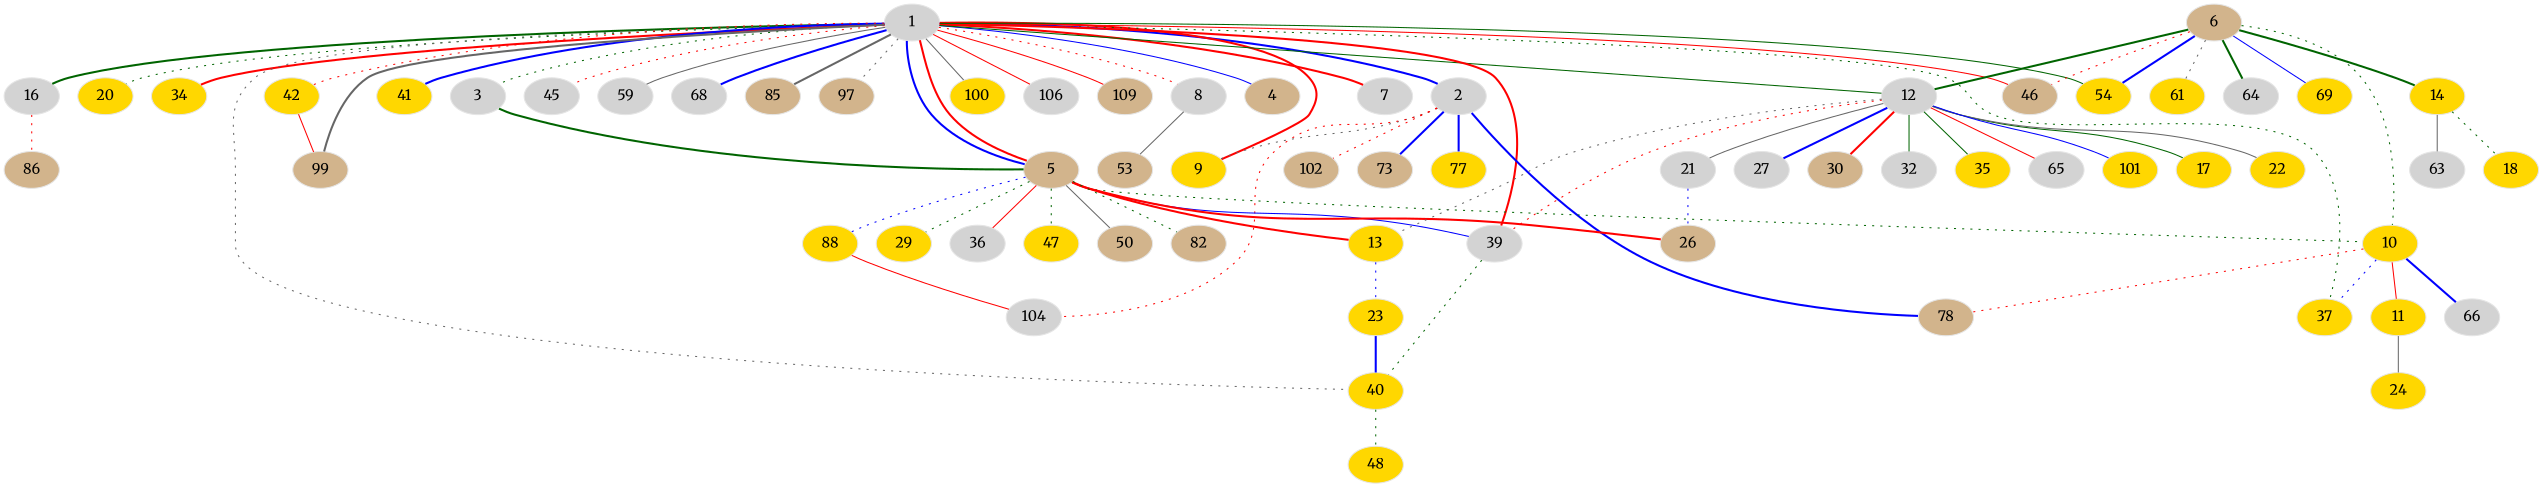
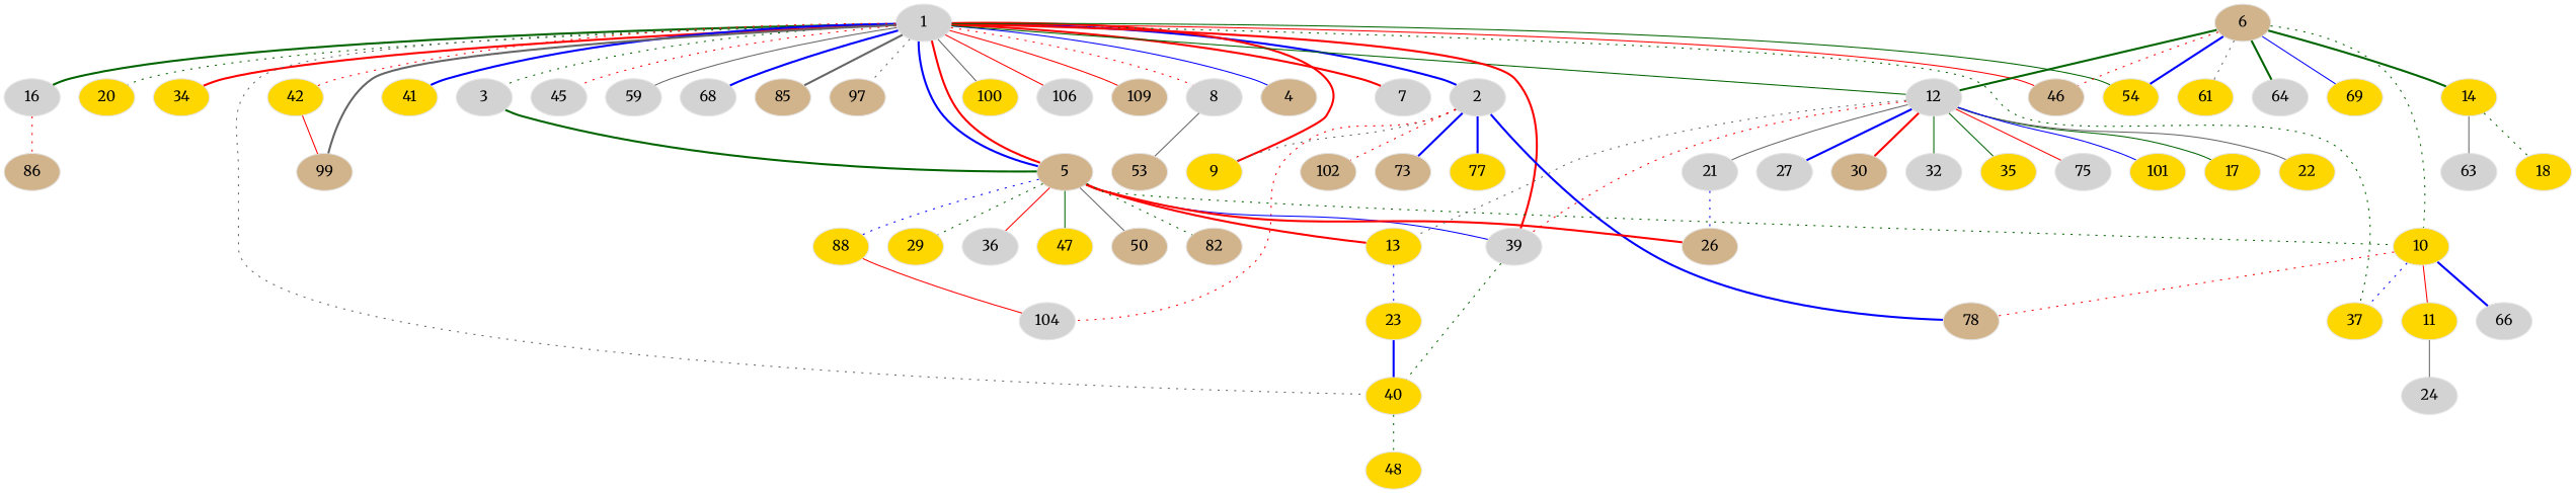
  graph {
    fontname=Merriweather
    node [color=gray90 fillcolor=gold fontname=Merriweather style=filled]
    edge [color=red fontname=Merriweather style=dotted]
    1 [fillcolor=lightgrey]
    2 [fillcolor=lightgrey]
    3 [fillcolor=lightgrey super="+25"]
    4 [fillcolor=tan]
    5 [fillcolor=tan super="+33+28"]
    7 [fillcolor=lightgrey]
    8 [fillcolor=lightgrey]
    9
    12 [fillcolor=lightgrey super="+38"]
    16 [fillcolor=lightgrey]
    20
    34 [super="+57"]
    37 [super="+107"]
    39 [fillcolor=lightgrey super="+103"]
    40 [super="+51"]
    41 [super="+96+56+52"]
    42
    45 [fillcolor=lightgrey]
    46 [fillcolor=tan super="+75+84"]
    59 [fillcolor=lightgrey]
    68 [fillcolor=lightgrey]
    85 [fillcolor=tan]
    97 [fillcolor=tan]
    99 [fillcolor=tan]
    100
    106 [fillcolor=lightgrey]
    109 [fillcolor=tan]
    54
    73 [fillcolor=tan]
    77
    78 [fillcolor=tan]
    102 [fillcolor=tan]
    104 [fillcolor=lightgrey]
    10 [super="+19+31"]
    13 [super="+15"]
    26 [fillcolor=tan super="+93"]
    29
    36 [fillcolor=lightgrey]
    47 [super="+58+74"]
    50 [fillcolor=tan]
    82 [fillcolor=tan]
    88 [super="+94"]
    6 [fillcolor=tan]
    14
    61
    64 [fillcolor=lightgrey]
    69
    53 [fillcolor=tan]
    17
    21 [fillcolor=lightgrey super="+43+60"]
    22
    27 [fillcolor=lightgrey super="+49+44"]
    30 [fillcolor=tan]
    32 [fillcolor=lightgrey]
    35
-   65 [fillcolor=lightgrey]
+   65 [fillcolor=lightgrey label=75]
    101
    86 [fillcolor=tan]
    48
    11 [super="+67"]
    66 [fillcolor=lightgrey]
    23
    18
    63 [fillcolor=lightgrey super="+80"]
-   24 [super="+81"]
+   24 [fillcolor=lightgrey super="+81"]
    1 -- 2 [color=blue style=bold]
    1 -- 3 [color=darkgreen]
    1 -- 4 [color=blue style=solid]
    1 -- 5 [color=blue style=bold]
    1 -- 5 [style=bold]
    1 -- 7 [style=bold]
    1 -- 8
    1 -- 9 [style=bold]
    1 -- 12 [color=darkgreen style=solid]
    1 -- 16 [color=darkgreen style=bold]
    1 -- 20 [color=darkgreen]
    1 -- 34 [style=bold]
    1 -- 37 [color=darkgreen]
    1 -- 39 [style=bold]
    1 -- 40 [color=gray40]
    1 -- 41 [color=blue style=bold]
    1 -- 42
    1 -- 45
    1 -- 46 [style=solid weight=2]
    1 -- 59 [color=gray40 style=solid]
    1 -- 68 [color=blue style=bold]
    1 -- 85 [color=gray40 style=bold]
    1 -- 97 [color=gray40]
    1 -- 99 [color=gray40 style=bold]
    1 -- 100 [color=gray40 style=solid]
    1 -- 106 [style=solid]
    1 -- 109 [style=solid]
    1 -- 54 [color=darkgreen style=solid]
    2 -- 9 [color=gray40]
    2 -- 73 [color=blue style=bold]
    2 -- 77 [color=blue style=bold]
    2 -- 78 [color=blue style=bold]
    2 -- 102
    2 -- 104
    3 -- 5 [color=darkgreen style=bold]
    5 -- 39 [color=blue style=solid]
    5 -- 10 [color=darkgreen]
    5 -- 13 [style=bold]
    5 -- 26 [style=bold]
    5 -- 29 [color=darkgreen]
    5 -- 36 [style=solid]
-   5 -- 47 [color=darkgreen]
+   5 -- 47 [color=darkgreen style=solid]
    5 -- 50 [color=gray40 style=solid]
    5 -- 82 [color=darkgreen]
    5 -- 88 [color=blue]
    8 -- 53 [color=gray40 style=solid]
    12 -- 39
    12 -- 13 [color=gray40]
    12 -- 17 [color=darkgreen style=solid]
    12 -- 21 [color=gray40 style=solid]
    12 -- 22 [color=gray40 style=solid]
    12 -- 27 [color=blue style=bold]
    12 -- 30 [style=bold]
    12 -- 32 [color=darkgreen style=solid]
    12 -- 35 [color=darkgreen style=solid]
    12 -- 65 [style=solid]
    12 -- 101 [color=blue style=solid]
    16 -- 86
    39 -- 40 [color=darkgreen]
    40 -- 48 [color=darkgreen]
    42 -- 99 [style=solid]
    10 -- 37 [color=blue]
    10 -- 78
    10 -- 11 [style=solid]
    10 -- 66 [color=blue style=bold]
    13 -- 23 [color=blue]
    88 -- 104 [style=solid]
    6 -- 12 [color=darkgreen style=bold]
    6 -- 46
    6 -- 54 [color=blue style=bold]
    6 -- 10 [color=darkgreen]
    6 -- 14 [color=darkgreen style=bold]
    6 -- 61 [color=gray40]
    6 -- 64 [color=darkgreen style=bold]
    6 -- 69 [color=blue style=solid]
    14 -- 18 [color=darkgreen]
    14 -- 63 [color=gray40 style=solid]
    21 -- 26 [color=blue]
    11 -- 24 [color=gray40 style=solid]
    23 -- 40 [color=blue style=bold]
  }
